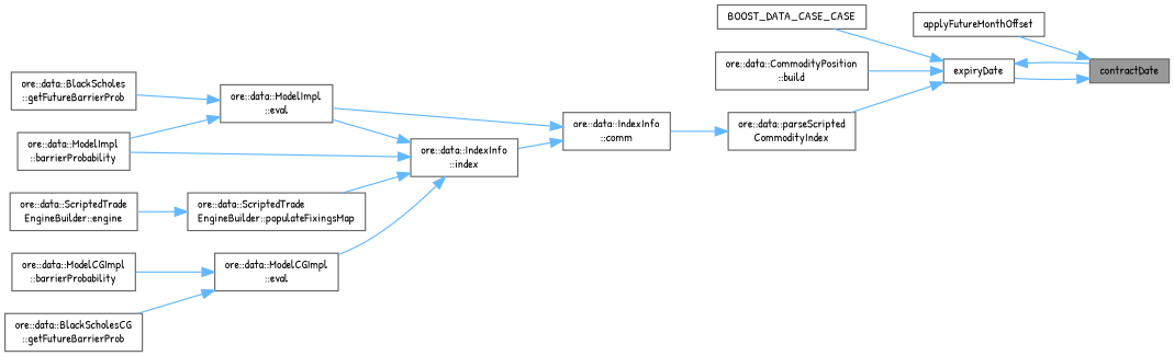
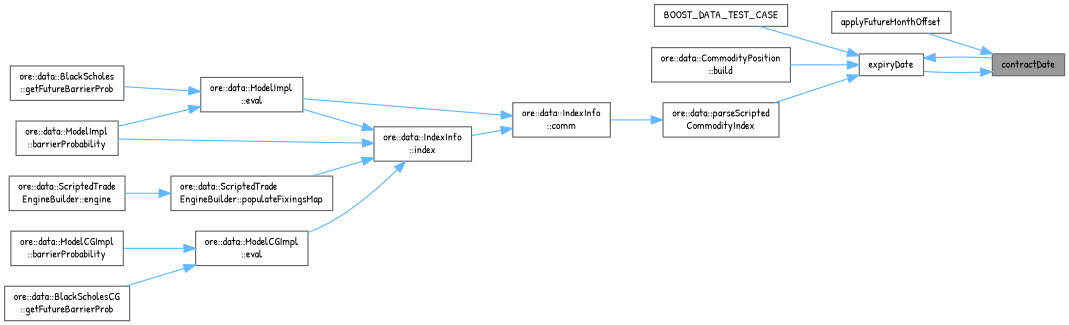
  digraph {
    fontname="Patrick Hand"
    rankdir=RL
    node [color=grey40 fillcolor=white fontname="Patrick Hand" fontsize=10 shape=box style=filled]
    edge [color=steelblue1 dir=back fontname="Patrick Hand" fontsize=10 labelfontname=Helvetica labelfontsize=10 style=solid]
    n1 [color=gray40 fillcolor=grey60 fontcolor=black height=0.2 label=contractDate width=0.4]
    n2 [height=0.2 label=applyFutureMonthOffset width=0.4]
    n3 [height=0.2 label=expiryDate width=0.4]
-   n4 [height=0.2 label=BOOST_DATA_CASE_CASE width=0.4]
+   n4 [height=0.2 label=BOOST_DATA_TEST_CASE width=0.4]
    n5 [height=0.2 label="ore::data::CommodityPosition\l::build" width=0.4]
    n6 [height=0.2 label="ore::data::parseScripted\lCommodityIndex" width=0.4]
    n7 [height=0.2 label="ore::data::IndexInfo\l::comm" width=0.4]
    n8 [height=0.2 label="ore::data::IndexInfo\l::index" width=0.4]
    n9 [height=0.2 label="ore::data::ModelImpl\l::eval" width=0.4]
    n10 [height=0.2 label="ore::data::ScriptedTrade\lEngineBuilder::populateFixingsMap" width=0.4]
    n11 [height=0.2 label="ore::data::ModelImpl\l::barrierProbability" width=0.4]
    n12 [height=0.2 label="ore::data::ModelCGImpl\l::eval" width=0.4]
    n13 [height=0.2 label="ore::data::ScriptedTrade\lEngineBuilder::engine" width=0.4]
    n14 [height=0.2 label="ore::data::ModelCGImpl\l::barrierProbability" width=0.4]
    n15 [height=0.2 label="ore::data::BlackScholesCG\l::getFutureBarrierProb" width=0.4]
    n16 [height=0.2 label="ore::data::BlackScholes\l::getFutureBarrierProb" width=0.4]
    n1 -> n2
    n1 -> n3
    n3 -> n1
    n3 -> n4
    n3 -> n5
    n3 -> n6
    n6 -> n7
    n7 -> n8
    n7 -> n9
    n8 -> n9
    n8 -> n10
    n8 -> n11
    n8 -> n12
    n9 -> n11
    n9 -> n16
    n10 -> n13
    n12 -> n14
    n12 -> n15
  }
